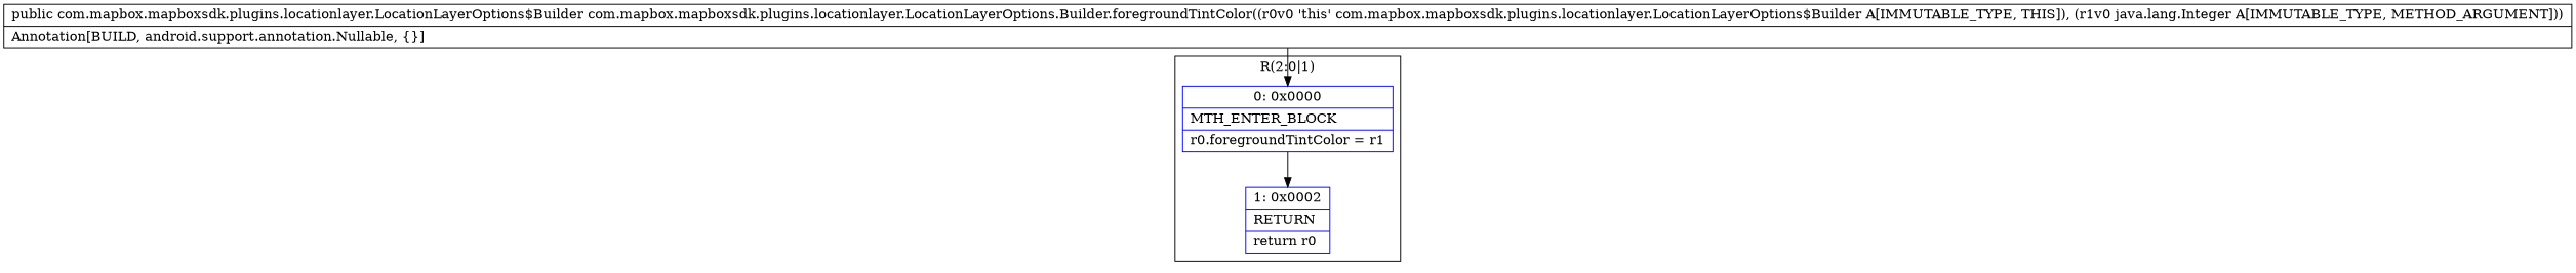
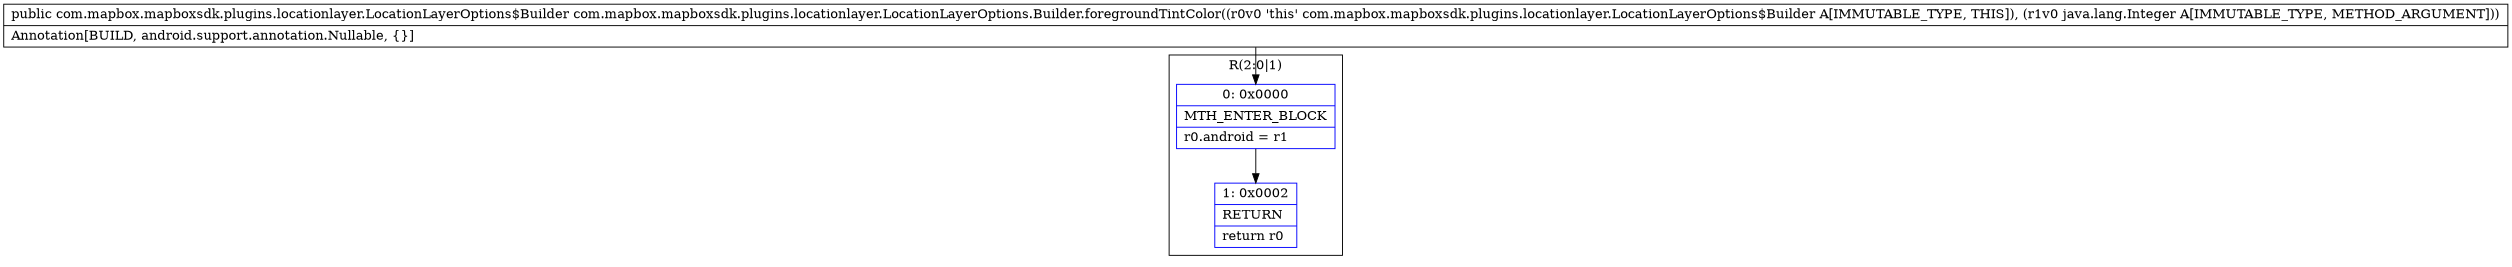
  digraph {
    node [color=blue shape=record]
-   n1 [label="{0\:\ 0x0000|MTH_ENTER_BLOCK\l|r0.foregroundTintColor = r1\l}"]
+   n1 [label="{0\:\ 0x0000|MTH_ENTER_BLOCK\l|r0.android = r1\l}"]
    n2 [label="{1\:\ 0x0002|RETURN\l|return r0\l}"]
    n3 [label="{public com.mapbox.mapboxsdk.plugins.locationlayer.LocationLayerOptions$Builder com.mapbox.mapboxsdk.plugins.locationlayer.LocationLayerOptions.Builder.foregroundTintColor((r0v0 'this' com.mapbox.mapboxsdk.plugins.locationlayer.LocationLayerOptions$Builder A[IMMUTABLE_TYPE, THIS]), (r1v0 java.lang.Integer A[IMMUTABLE_TYPE, METHOD_ARGUMENT]))  | Annotation[BUILD, android.support.annotation.Nullable, \{\}]\l}" color=""]
    subgraph cluster_1 {
      label="R(2:0|1)"
      n1
      n2
    }
    n1 -> n2
    n3 -> n1
  }
